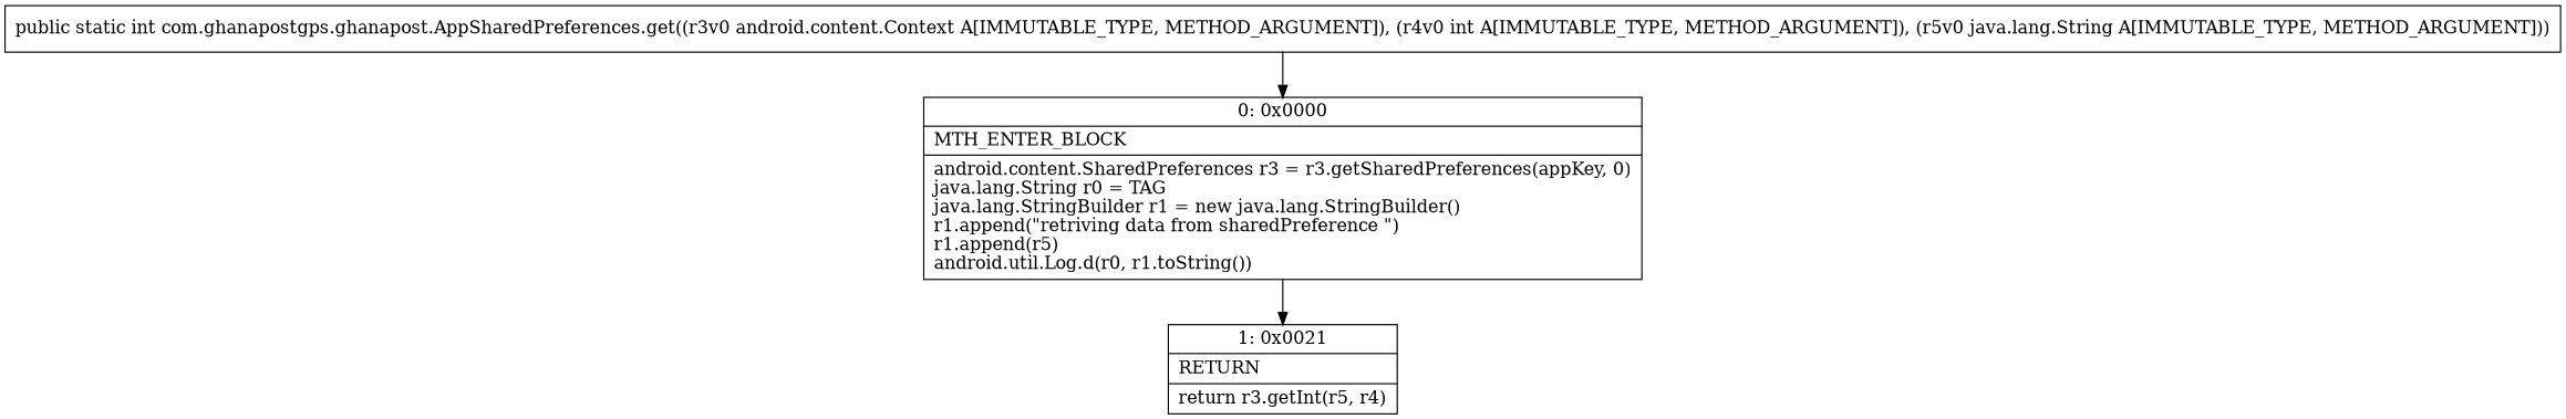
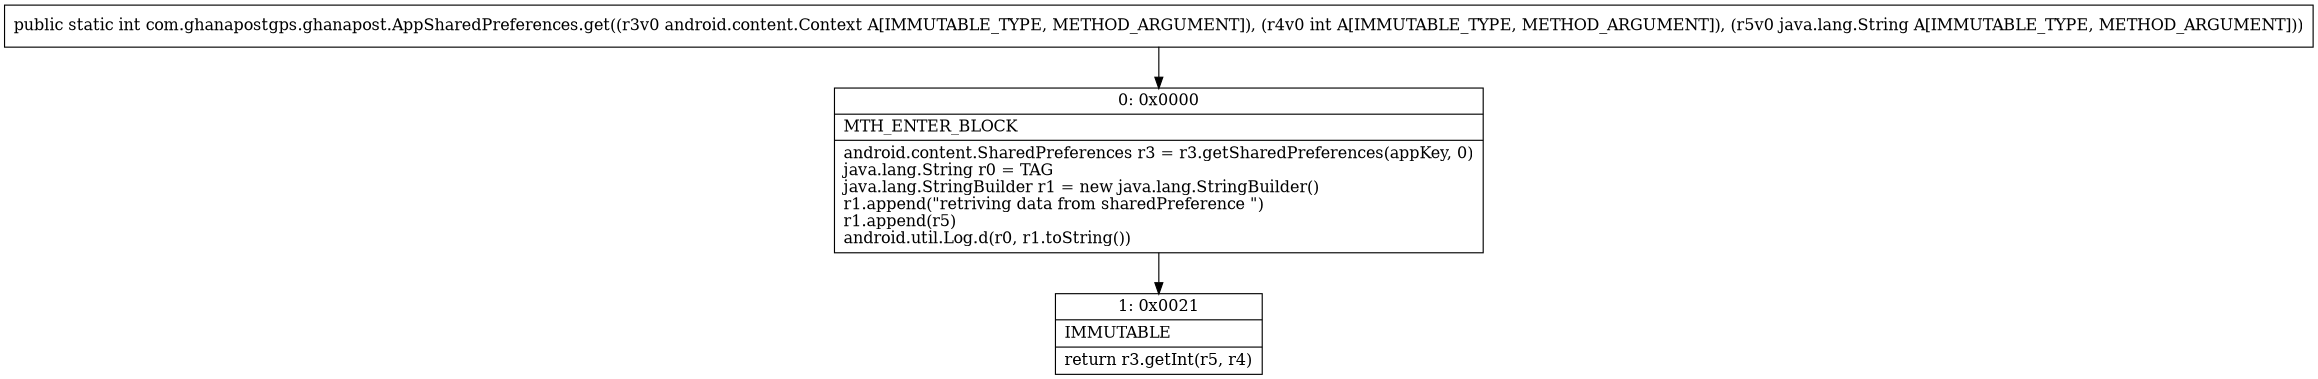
  digraph {
    node [shape=record]
    n1 [label="{0\:\ 0x0000|MTH_ENTER_BLOCK\l|android.content.SharedPreferences r3 = r3.getSharedPreferences(appKey, 0)\ljava.lang.String r0 = TAG\ljava.lang.StringBuilder r1 = new java.lang.StringBuilder()\lr1.append(\"retriving data from sharedPreference \")\lr1.append(r5)\landroid.util.Log.d(r0, r1.toString())\l}"]
-   n2 [label="{1\:\ 0x0021|RETURN\l|return r3.getInt(r5, r4)\l}"]
+   n2 [label="{1\:\ 0x0021|IMMUTABLE\l|return r3.getInt(r5, r4)\l}"]
    n3 [label="{public static int com.ghanapostgps.ghanapost.AppSharedPreferences.get((r3v0 android.content.Context A[IMMUTABLE_TYPE, METHOD_ARGUMENT]), (r4v0 int A[IMMUTABLE_TYPE, METHOD_ARGUMENT]), (r5v0 java.lang.String A[IMMUTABLE_TYPE, METHOD_ARGUMENT])) }"]
    n1 -> n2
    n3 -> n1
  }
